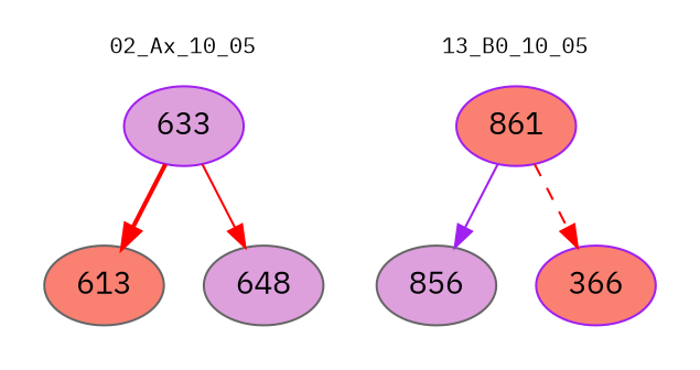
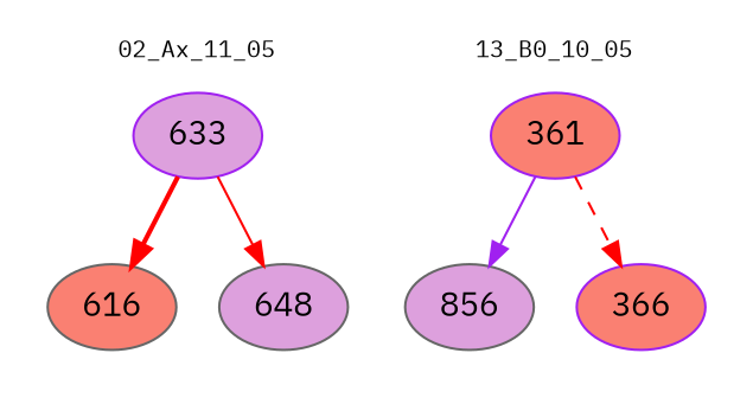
  digraph {
    fontname="IBM Plex Mono"
    node [color=purple fillcolor=plum fontname="IBM Plex Mono" style=filled]
    edge [color=red fontname="IBM Plex Mono" style=solid]
    n1 [label=633]
-   n2 [color=gray40 fillcolor=salmon label=613]
+   n2 [color=gray40 fillcolor=salmon label=616]
    n3 [color=gray40 label=648]
-   n4 [fillcolor=salmon label=861]
+   n4 [fillcolor=salmon label=361]
    n5 [color=gray40 label=856]
    n6 [fillcolor=salmon label=366]
    subgraph cluster_1 {
      color=white
      fontsize=10
-     label="02_Ax_10_05"
+     label="02_Ax_11_05"
      n1
      n2
      n3
    }
    subgraph cluster_2 {
      color=white
      fontsize=10
      label="13_B0_10_05"
      n4
      n5
      n6
    }
    n1 -> n2 [style=bold]
    n1 -> n3
    n4 -> n5 [color=purple]
    n4 -> n6 [style=dashed]
  }
